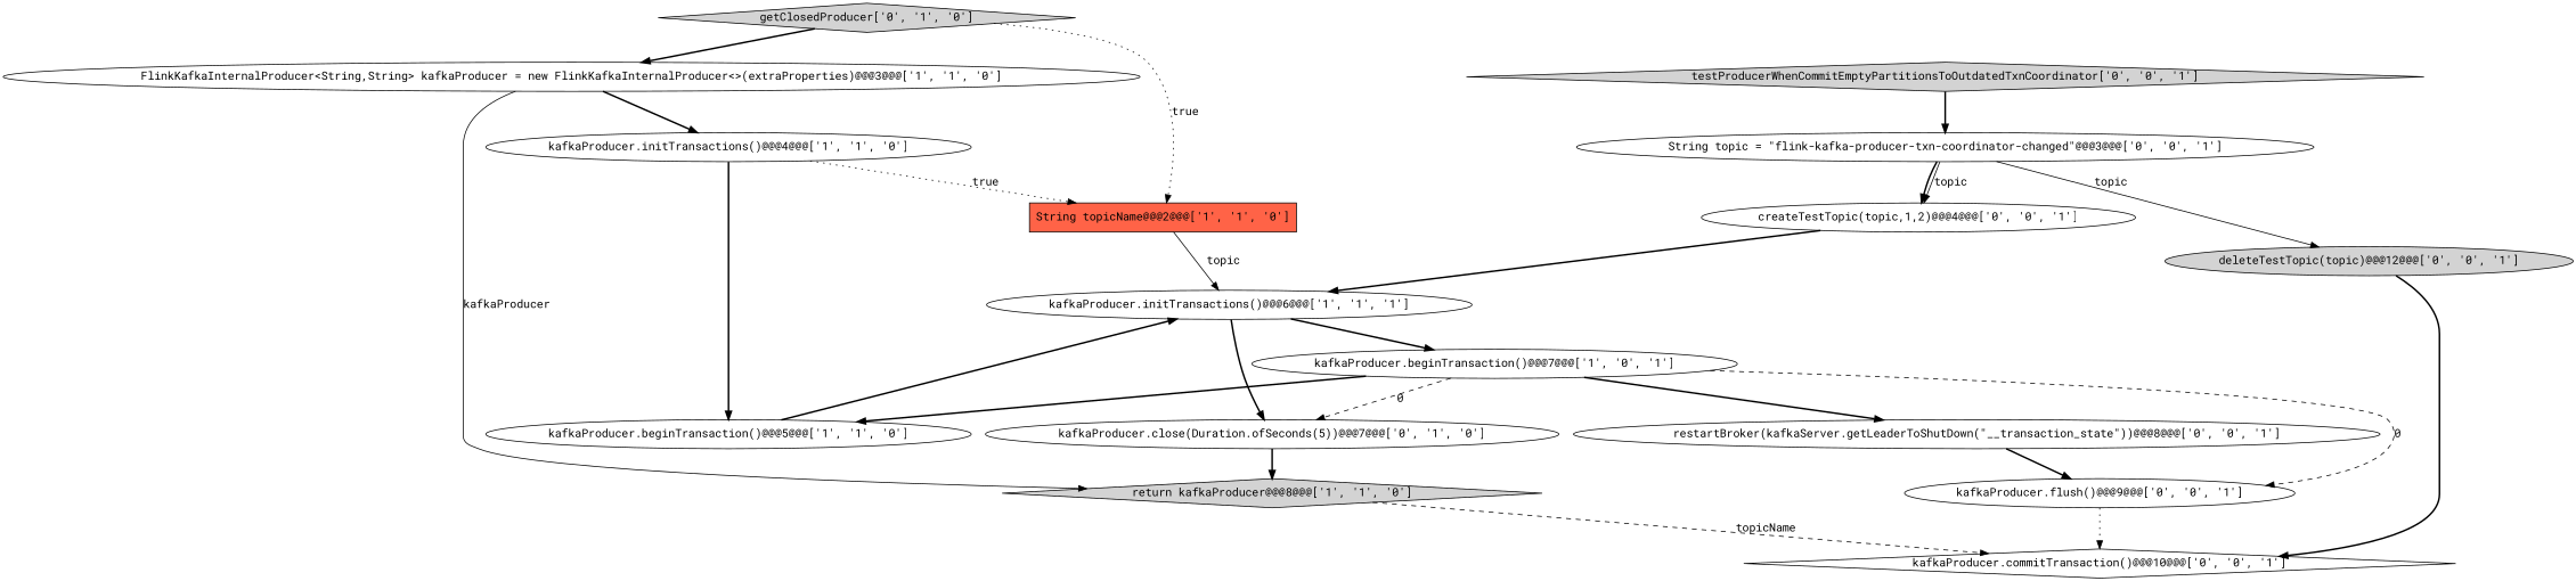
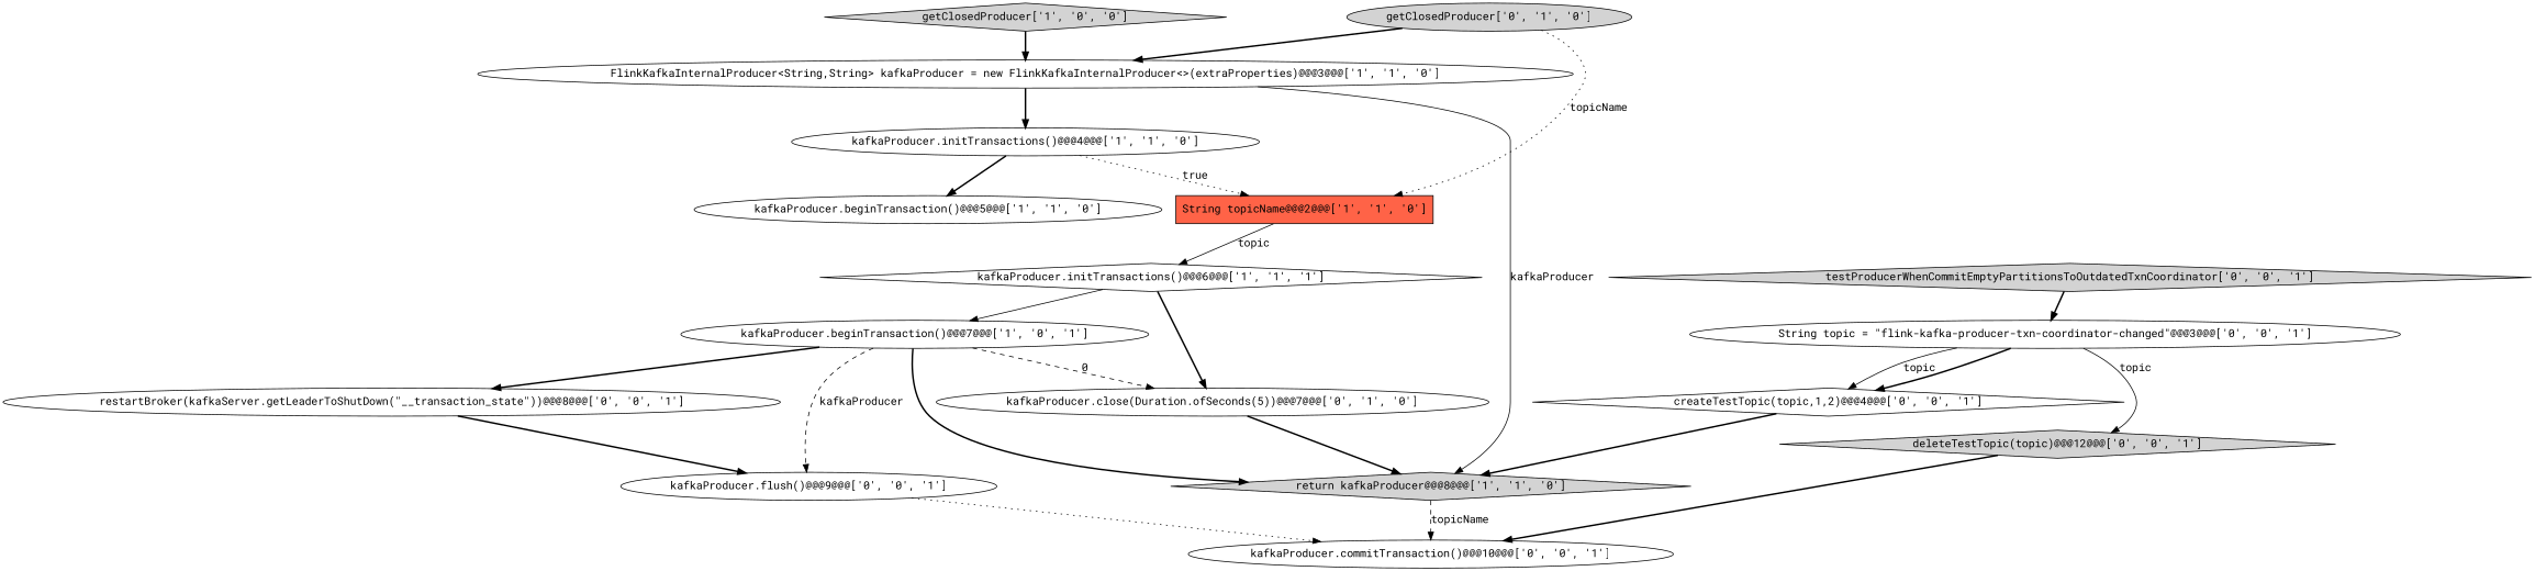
  digraph {
    fontname="Roboto Mono"
    node [fillcolor=white fontname="Roboto Mono" shape=ellipse style=filled]
    edge [fontname="Roboto Mono" style=bold]
    n1 [label="kafkaProducer.flush()@@@9@@@['0', '0', '1']"]
-   n2 [label="kafkaProducer.commitTransaction()@@@10@@@['0', '0', '1']" shape=diamond]
+   n2 [label="kafkaProducer.commitTransaction()@@@10@@@['0', '0', '1']"]
    n3 [label="kafkaProducer.initTransactions()@@@4@@@['1', '1', '0']"]
    n4 [label="kafkaProducer.beginTransaction()@@@5@@@['1', '1', '0']"]
    n5 [fillcolor=tomato label="String topicName@@@2@@@['1', '1', '0']" shape=box]
-   n6 [label="kafkaProducer.initTransactions()@@@6@@@['1', '1', '1']"]
+   n6 [label="kafkaProducer.initTransactions()@@@6@@@['1', '1', '1']" shape=diamond]
    n7 [label="kafkaProducer.beginTransaction()@@@7@@@['1', '0', '1']"]
    n8 [label="kafkaProducer.close(Duration.ofSeconds(5))@@@7@@@['0', '1', '0']"]
-   n9 [fillcolor=lightgray label="deleteTestTopic(topic)@@@12@@@['0', '0', '1']"]
+   n9 [fillcolor=lightgray label="deleteTestTopic(topic)@@@12@@@['0', '0', '1']" shape=diamond]
    n10 [label="restartBroker(kafkaServer.getLeaderToShutDown(\"__transaction_state\"))@@@8@@@['0', '0', '1']"]
    n11 [fillcolor=lightgray label="return kafkaProducer@@@8@@@['1', '1', '0']" shape=diamond]
+   n12 [fillcolor=lightgray label="getClosedProducer['1', '0', '0']" shape=diamond]
    n13 [label="FlinkKafkaInternalProducer<String,String> kafkaProducer = new FlinkKafkaInternalProducer<>(extraProperties)@@@3@@@['1', '1', '0']"]
-   n14 [label="createTestTopic(topic,1,2)@@@4@@@['0', '0', '1']"]
-   n15 [fillcolor=lightgray label="getClosedProducer['0', '1', '0']" shape=diamond]
+   n14 [label="createTestTopic(topic,1,2)@@@4@@@['0', '0', '1']" shape=diamond]
+   n15 [fillcolor=lightgray label="getClosedProducer['0', '1', '0']"]
    n16 [fillcolor=lightgray label="testProducerWhenCommitEmptyPartitionsToOutdatedTxnCoordinator['0', '0', '1']" shape=diamond]
    n17 [label="String topic = \"flink-kafka-producer-txn-coordinator-changed\"@@@3@@@['0', '0', '1']"]
    n1 -> n2 [style=dotted]
    n3 -> n4
    n3 -> n5 [label=true style=dotted]
-   n4 -> n6
    n5 -> n6 [label=topic style=solid]
-   n6 -> n7
+   n6 -> n7 [style=solid]
    n6 -> n8
-   n7 -> n1 [label=0 style=dashed]
+   n7 -> n1 [label=kafkaProducer style=dashed]
    n7 -> n8 [label=0 style=dashed]
    n7 -> n10
-   n7 -> n4
+   n7 -> n11
    n8 -> n11
    n9 -> n2
    n10 -> n1
    n11 -> n2 [label=topicName style=dashed]
+   n12 -> n13
    n13 -> n3
    n13 -> n11 [label=kafkaProducer style=solid]
-   n14 -> n6
-   n15 -> n5 [label=true style=dotted]
+   n14 -> n11
+   n15 -> n5 [label=topicName style=dotted]
    n15 -> n13
    n16 -> n17
    n17 -> n9 [label=topic style=solid]
    n17 -> n14 [label=topic style=solid]
    n17 -> n14
  }
